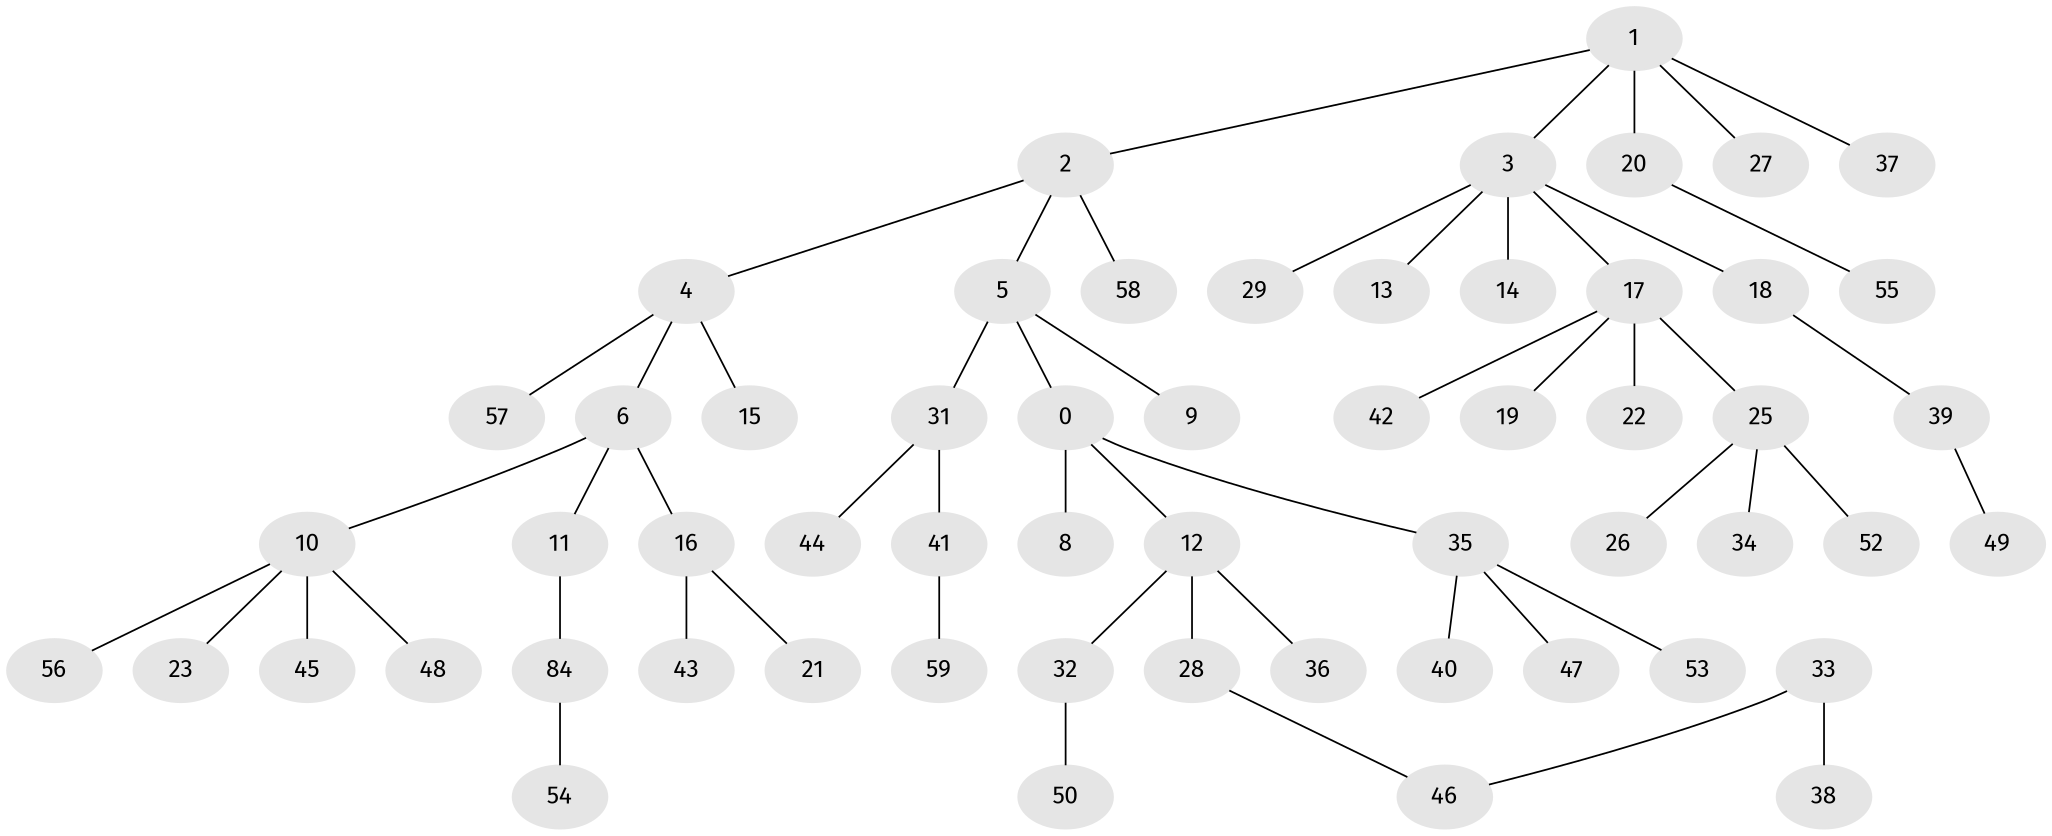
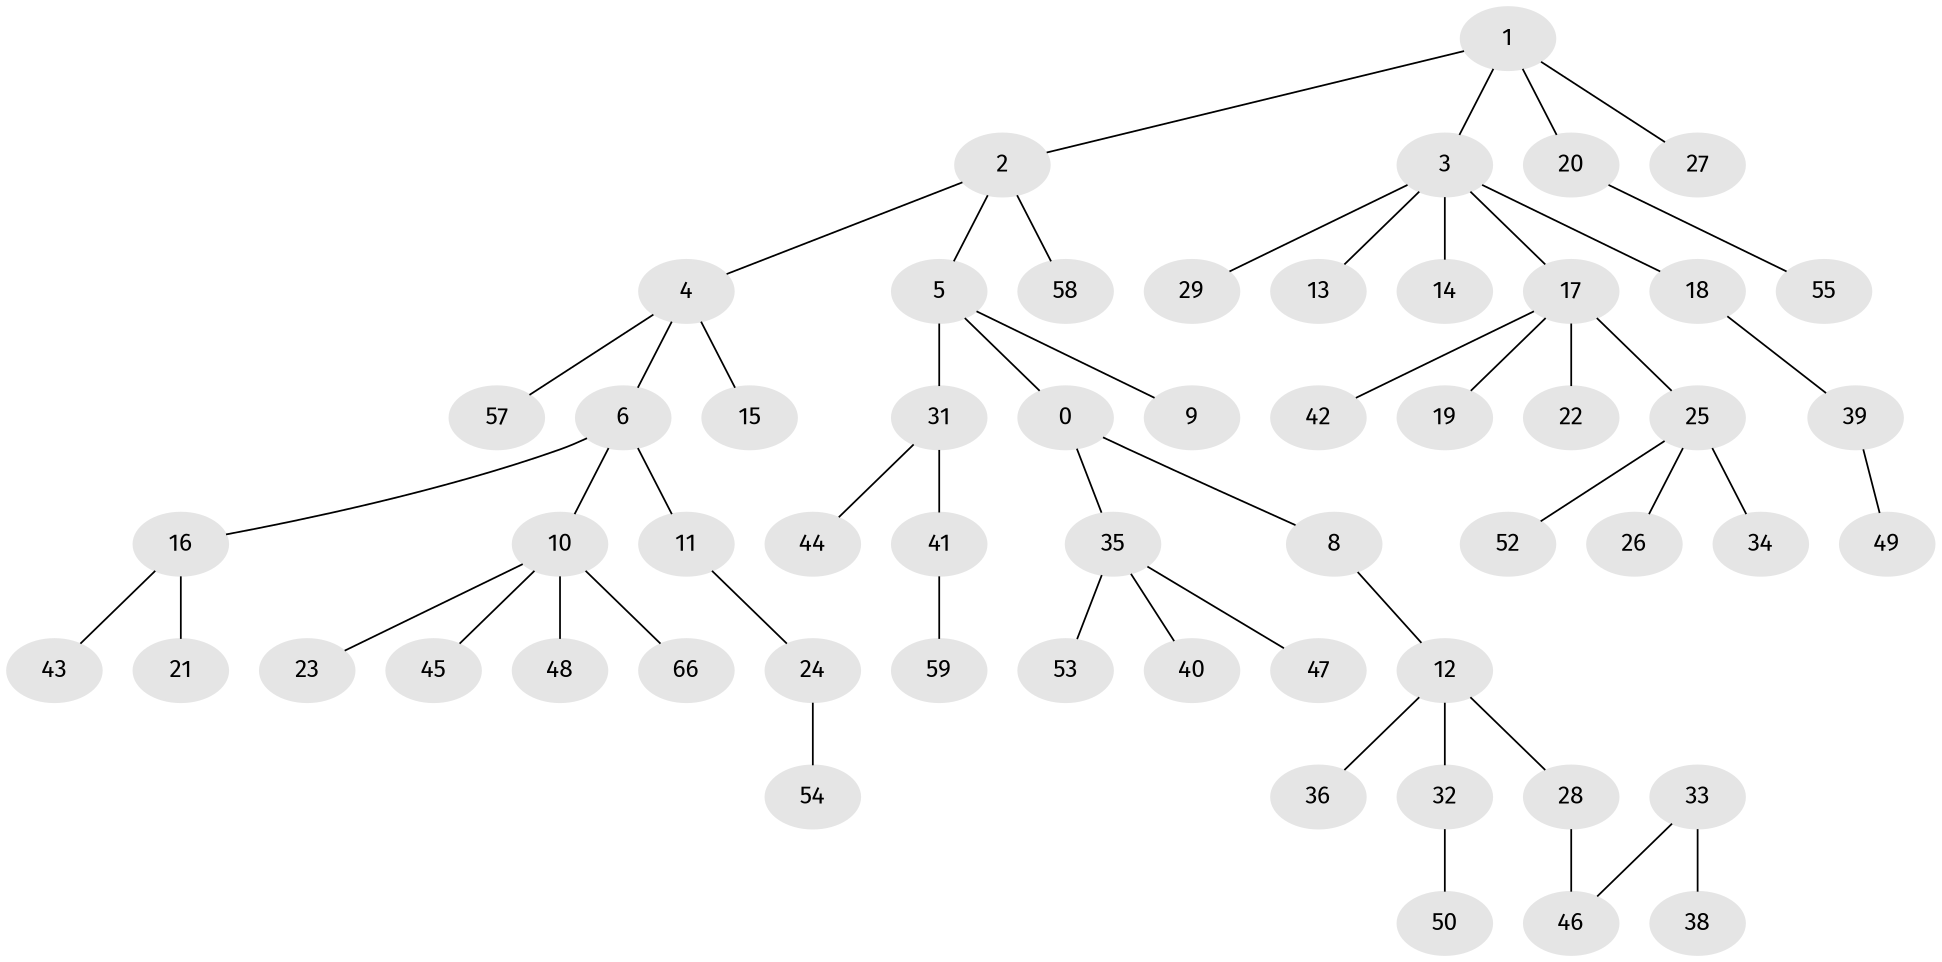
  graph {
    fontname="Fira Sans"
    node [color=gray90 fontname="Fira Sans" style=filled]
    edge [fontname="Fira Sans"]
    1
    2
    3
    20
    27
-   37
    4
    5
    58
    13
    14
    17
    18
    29
    55
    6
    15
    57
    n19 [label=0]
    9
    31
    19
    22
    25
    42
    39
    10
    11
    16
    8
    12
    35
    41
    44
    23
    45
    48
-   56
-   24 [label=84]
+   56 [label=66]
+   24
    21
    43
    28
    32
    36
    40
    47
    53
    54
    46
    50
    26
    34
    52
    49
    33
    38
    n57 [label=59]
    1 -- 2
    1 -- 3
    1 -- 20
    1 -- 27
-   1 -- 37
    2 -- 4
    2 -- 5
    2 -- 58
    3 -- 13
    3 -- 14
    3 -- 17
    3 -- 18
    3 -- 29
    20 -- 55
    4 -- 6
    4 -- 15
    4 -- 57
    5 -- n19
    5 -- 9
    5 -- 31
    17 -- 19
    17 -- 22
    17 -- 25
    17 -- 42
    18 -- 39
    6 -- 10
    6 -- 11
    6 -- 16
    n19 -- 8
-   n19 -- 12
+   8 -- 12
    n19 -- 35
    31 -- 41
    31 -- 44
    25 -- 26
    25 -- 34
    25 -- 52
    39 -- 49
    10 -- 23
    10 -- 45
    10 -- 48
    10 -- 56
    11 -- 24
    16 -- 21
    16 -- 43
    12 -- 28
    12 -- 32
    12 -- 36
    35 -- 40
    35 -- 47
    35 -- 53
    41 -- n57
    24 -- 54
    28 -- 46
    32 -- 50
    33 -- 46
    33 -- 38
  }
